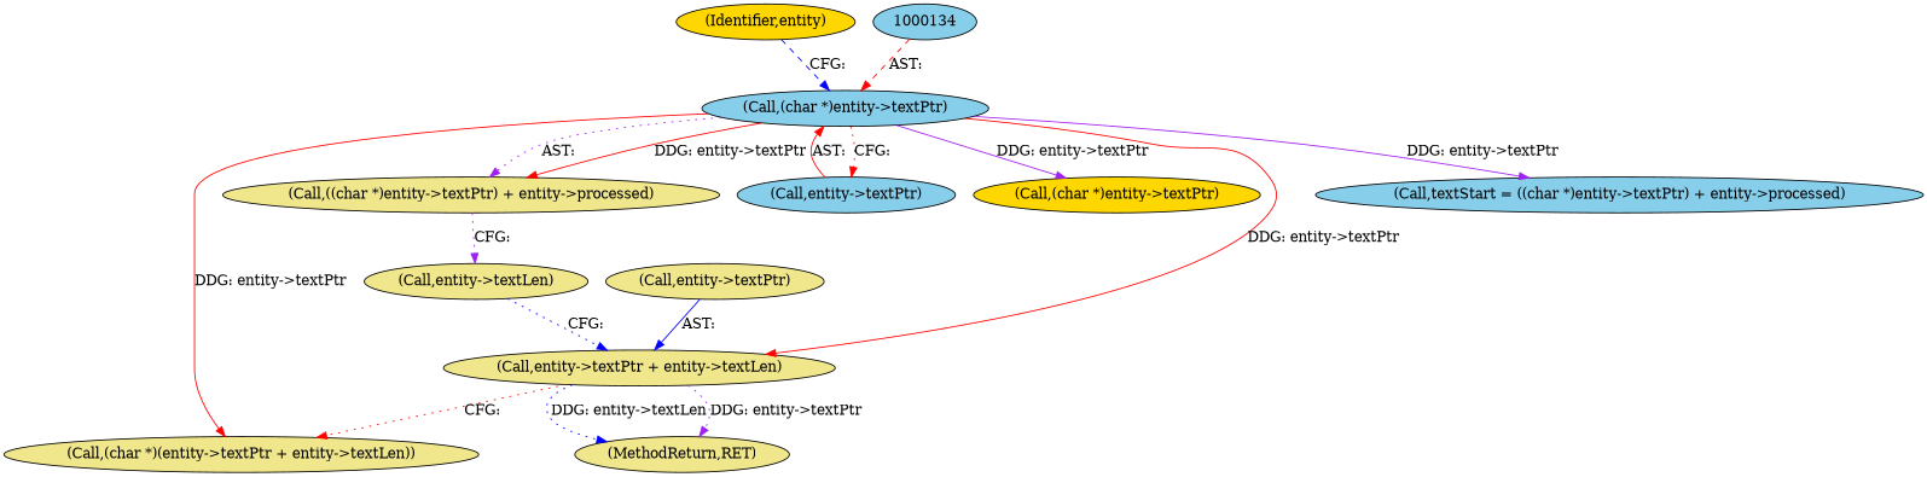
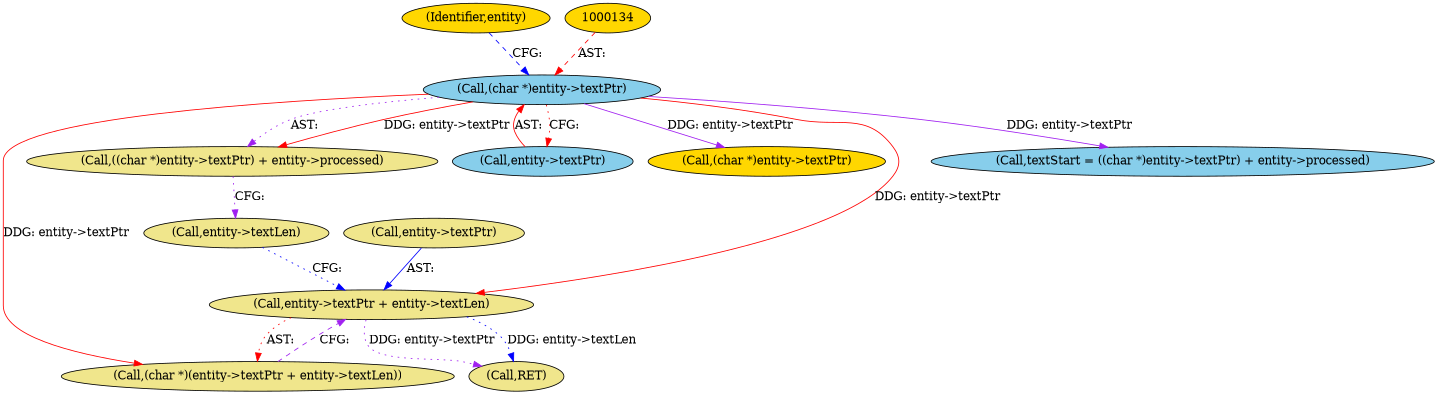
  digraph {
    node [fillcolor=khaki style=filled]
    edge [color=red style=dotted]
    n1 [label="(Call,entity->textPtr + entity->textLen)"]
    n2 [label="(Call,(char *)(entity->textPtr + entity->textLen))"]
-   n3 [label="(MethodReturn,RET)"]
+   n3 [label="(Call,RET)"]
    n4 [label="(Call,entity->textLen)"]
    n5 [fillcolor=skyblue label="(Call,(char *)entity->textPtr)"]
    n6 [fillcolor=skyblue label="(Call,entity->textPtr)"]
    n7 [fillcolor=gold label="(Call,(char *)entity->textPtr)"]
    n8 [label="(Call,((char *)entity->textPtr) + entity->processed)"]
    n9 [fillcolor=skyblue label="(Call,textStart = ((char *)entity->textPtr) + entity->processed)"]
    n10 [fillcolor=gold label="(Identifier,entity)"]
    n11 [label="(Call,entity->textPtr)"]
-   1000134 [fillcolor=skyblue]
-   n1 -> n2 [label="CFG: "]
+   1000134 [fillcolor=gold]
+   n1 -> n2 [label="AST: "]
    n1 -> n3 [color=blue label="DDG: entity->textLen"]
    n1 -> n3 [color=purple label="DDG: entity->textPtr"]
+   n2 -> n1 [color=purple label="CFG: " style=dashed]
    n4 -> n1 [color=blue label="CFG: "]
    n5 -> n1 [label="DDG: entity->textPtr" style=solid]
    n5 -> n2 [label="DDG: entity->textPtr" style=solid]
    n5 -> n6 [label="CFG: "]
    n5 -> n7 [color=purple label="DDG: entity->textPtr" style=solid]
    n5 -> n8 [color=purple label="AST: "]
    n5 -> n8 [label="DDG: entity->textPtr" style=solid]
    n5 -> n9 [color=purple label="DDG: entity->textPtr" style=solid]
    n6 -> n5 [label="AST: " style=solid]
    n8 -> n4 [color=purple label="CFG: "]
    n10 -> n5 [color=blue label="CFG: " style=dashed]
    n11 -> n1 [color=blue label="AST: " style=solid]
    1000134 -> n5 [label="AST: " style=dashed]
  }
